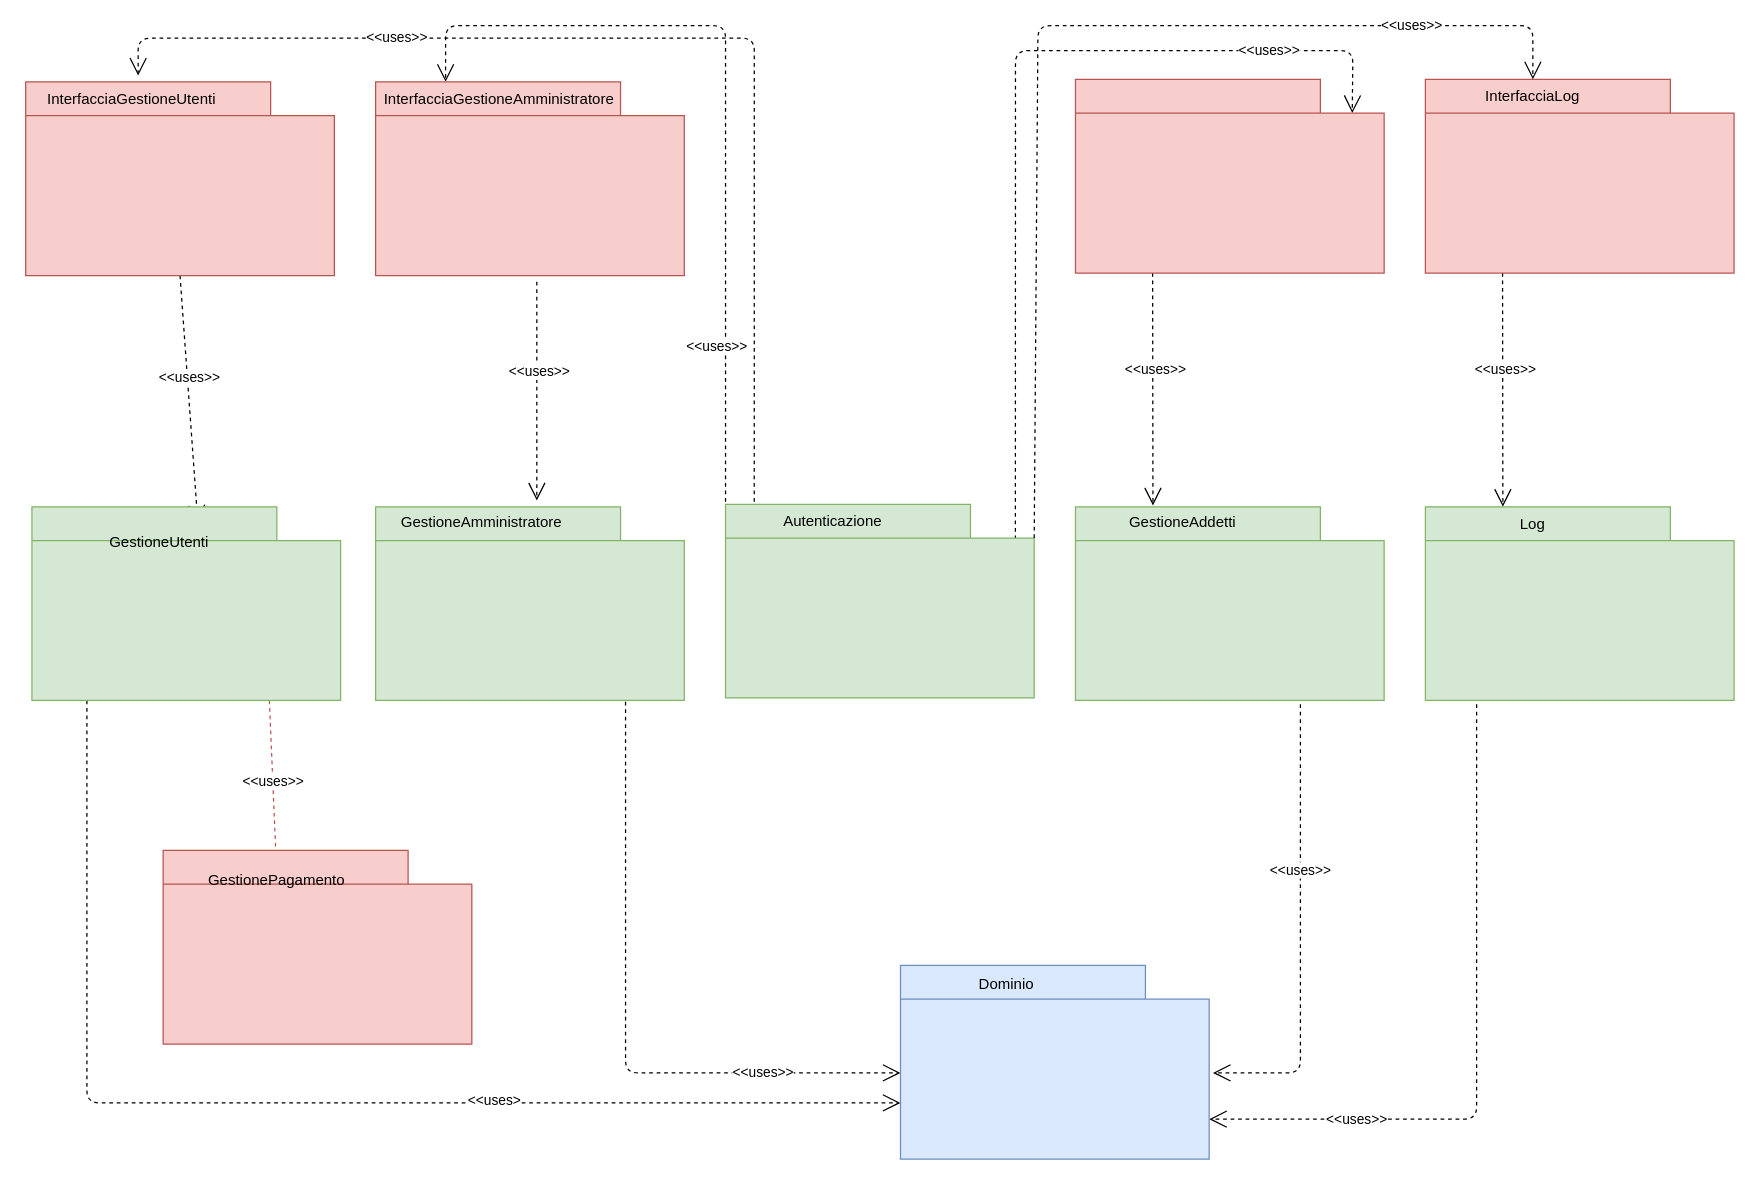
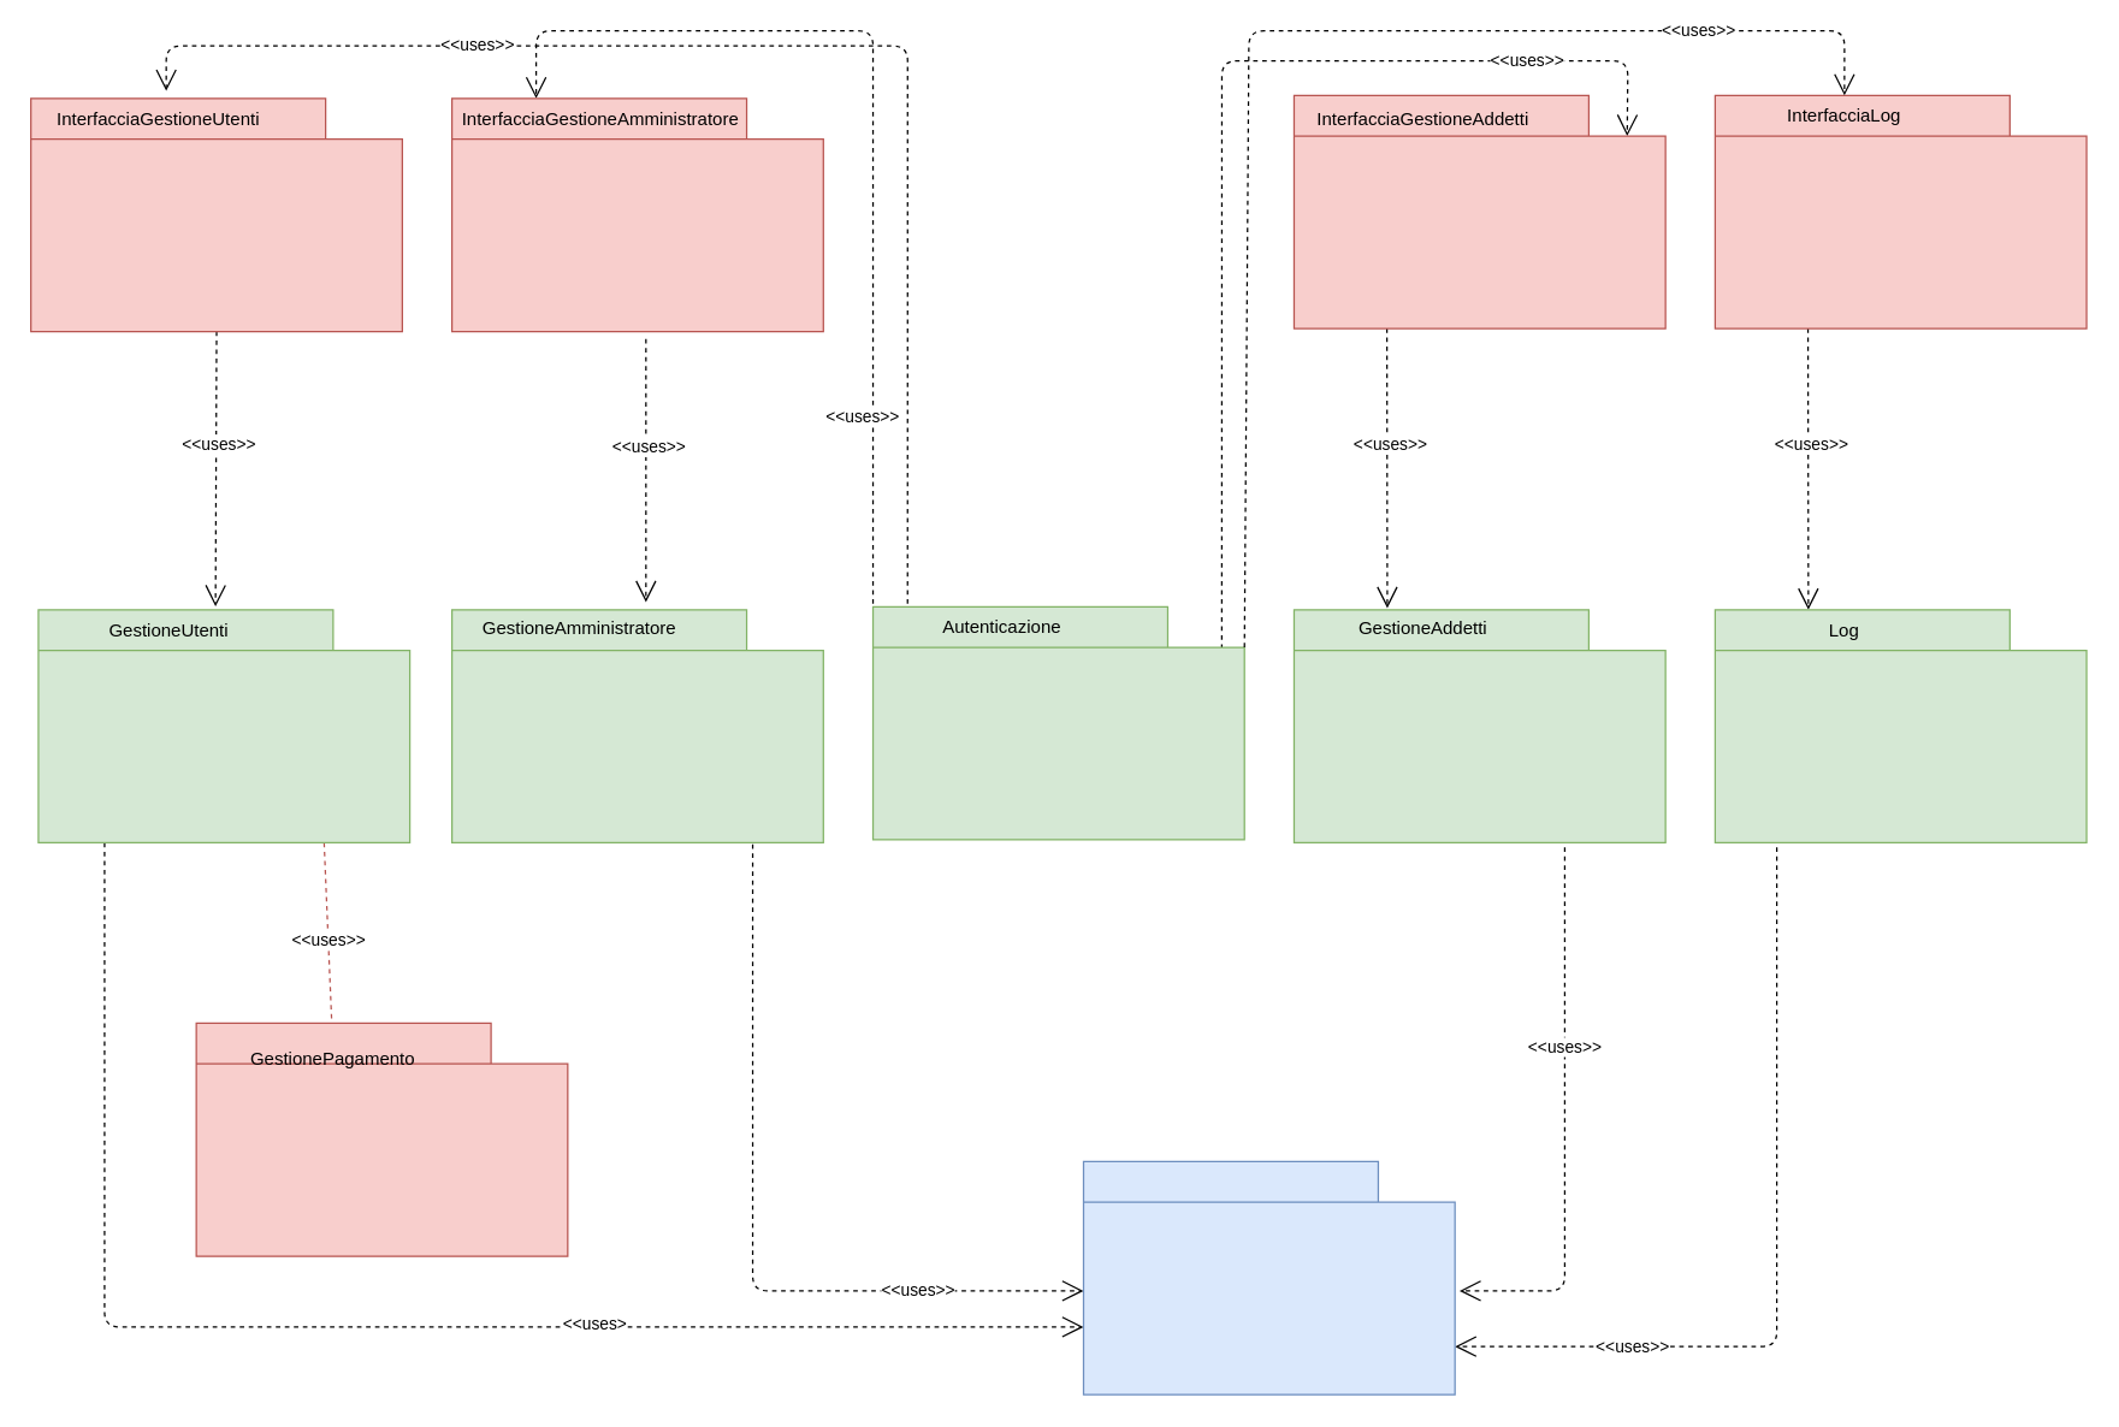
  <mxCell id="0" />
  <mxCell id="1" parent="0" />
  <mxCell id="2" value="&amp;lt;&amp;lt;uses&amp;gt;" style="endArrow=open;endSize=12;dashed=1;html=1;exitX=0.25;exitY=1;exitDx=0;exitDy=0;exitPerimeter=0;entryX=0;entryY=0;entryDx=0;entryDy=72;entryPerimeter=0;" parent="1" edge="1"><mxGeometry x="0.332" y="2" width="160" relative="1" as="geometry"><mxPoint x="69" y="560" as="sourcePoint" /><mxPoint x="720" y="882" as="targetPoint" /><Array as="points"><mxPoint x="69" y="882" /></Array><mxPoint as="offset" /></mxGeometry></mxCell>
  <mxCell id="3" value="&amp;lt;&amp;lt;uses&amp;gt;&amp;gt;" style="endArrow=open;endSize=12;dashed=1;html=1;" parent="1" edge="1"><mxGeometry x="-0.177" y="2" width="160" relative="1" as="geometry"><mxPoint x="429" y="225" as="sourcePoint" /><mxPoint x="429" y="400" as="targetPoint" /><Array as="points" /><mxPoint as="offset" /></mxGeometry></mxCell>
  <mxCell id="4" value="&amp;lt;&amp;lt;uses&amp;gt;&amp;gt;" style="endArrow=open;endSize=12;dashed=1;html=1;exitX=0.5;exitY=1;exitDx=0;exitDy=0;exitPerimeter=0;entryX=0.684;entryY=-0.08;entryDx=0;entryDy=0;entryPerimeter=0;" parent="1" source="15" target="23" edge="1"><mxGeometry x="-0.177" y="2" width="160" relative="1" as="geometry"><mxPoint x="166" y="201" as="sourcePoint" /><mxPoint x="160" y="450" as="targetPoint" /><Array as="points" /><mxPoint as="offset" /></mxGeometry></mxCell>
  <mxCell id="5" value="&amp;lt;&amp;lt;uses&amp;gt;&amp;gt;" style="endArrow=open;endSize=12;dashed=1;html=1;exitX=0.25;exitY=1;exitDx=0;exitDy=0;exitPerimeter=0;" parent="1" source="18" edge="1"><mxGeometry x="-0.177" y="2" width="160" relative="1" as="geometry"><mxPoint x="976" y="205" as="sourcePoint" /><mxPoint x="922" y="404" as="targetPoint" /><Array as="points" /><mxPoint as="offset" /></mxGeometry></mxCell>
  <mxCell id="6" value="&amp;lt;&amp;lt;uses&amp;gt;&amp;gt;" style="endArrow=open;endSize=12;dashed=1;html=1;exitX=0.25;exitY=1;exitDx=0;exitDy=0;exitPerimeter=0;" parent="1" source="17" edge="1"><mxGeometry x="-0.177" y="2" width="160" relative="1" as="geometry"><mxPoint x="1216" y="210" as="sourcePoint" /><mxPoint x="1202" y="405" as="targetPoint" /><Array as="points" /><mxPoint as="offset" /></mxGeometry></mxCell>
  <mxCell id="7" value="&amp;lt;&amp;lt;uses&amp;gt;&amp;gt;" style="endArrow=open;endSize=12;dashed=1;html=1;entryX=0;entryY=0;entryDx=0;entryDy=48;entryPerimeter=0;" parent="1" edge="1"><mxGeometry x="0.575" width="160" relative="1" as="geometry"><mxPoint x="500" y="561" as="sourcePoint" /><mxPoint x="720" y="858" as="targetPoint" /><Array as="points"><mxPoint x="500" y="858" /></Array><mxPoint as="offset" /></mxGeometry></mxCell>
  <mxCell id="8" value="&amp;lt;&amp;lt;uses&amp;gt;&amp;gt;" style="endArrow=open;endSize=12;dashed=1;html=1;" parent="1" edge="1"><mxGeometry x="-0.271" width="160" relative="1" as="geometry"><mxPoint x="1040" y="563" as="sourcePoint" /><mxPoint x="970" y="858" as="targetPoint" /><Array as="points"><mxPoint x="1040" y="858" /></Array><mxPoint as="offset" /></mxGeometry></mxCell>
  <mxCell id="9" value="&amp;lt;&amp;lt;uses&amp;gt;&amp;gt;" style="endArrow=open;endSize=12;dashed=1;html=1;entryX=0;entryY=0;entryDx=247;entryDy=123;entryPerimeter=0;" parent="1" target="26" edge="1"><mxGeometry x="0.227" y="-93" width="160" relative="1" as="geometry"><mxPoint x="1181" y="563" as="sourcePoint" /><mxPoint x="895" y="882" as="targetPoint" /><Array as="points"><mxPoint x="1181" y="895" /></Array><mxPoint x="-93" y="93" as="offset" /></mxGeometry></mxCell>
  <mxCell id="10" value="&amp;lt;&amp;lt;uses&amp;gt;&amp;gt;" style="endArrow=open;endSize=12;dashed=1;html=1;exitX=0.093;exitY=-0.013;exitDx=0;exitDy=0;exitPerimeter=0;" parent="1" source="32" edge="1"><mxGeometry x="0.47" width="160" relative="1" as="geometry"><mxPoint x="649" y="436" as="sourcePoint" /><mxPoint x="110" y="60" as="targetPoint" /><Array as="points"><mxPoint x="603" y="220" /><mxPoint x="603" y="30" /><mxPoint x="110" y="30" /></Array><mxPoint as="offset" /></mxGeometry></mxCell>
  <mxCell id="11" value="&amp;lt;&amp;lt;uses&amp;gt;&amp;gt;" style="endArrow=open;endSize=12;dashed=1;html=1;exitX=0.939;exitY=0.181;exitDx=0;exitDy=0;exitPerimeter=0;entryX=0;entryY=0;entryDx=221.5;entryDy=27;entryPerimeter=0;" parent="1" source="32" target="18" edge="1"><mxGeometry x="0.671" width="160" relative="1" as="geometry"><mxPoint x="741" y="459" as="sourcePoint" /><mxPoint x="1107" y="84" as="targetPoint" /><Array as="points"><mxPoint x="812" y="40" /><mxPoint x="1082" y="40" /></Array><mxPoint as="offset" /></mxGeometry></mxCell>
  <mxCell id="12" value="&amp;lt;&amp;lt;uses&amp;gt;&amp;gt;" style="endArrow=open;endSize=12;dashed=1;html=1;entryX=0.25;entryY=0;entryDx=0;entryDy=0;" parent="1" target="14" edge="1"><mxGeometry x="-0.618" y="7" width="160" relative="1" as="geometry"><mxPoint x="580" y="401" as="sourcePoint" /><mxPoint x="645" y="198" as="targetPoint" /><Array as="points"><mxPoint x="580" y="20" /><mxPoint x="356" y="20" /></Array><mxPoint as="offset" /></mxGeometry></mxCell>
  <mxCell id="13" value="" style="shape=folder;fontStyle=1;spacingTop=10;tabWidth=196;tabHeight=27;tabPosition=left;html=1;shadow=0;comic=0;labelBackgroundColor=none;strokeColor=#b85450;fillColor=#f8cecc;" parent="1" vertex="1"><mxGeometry x="300" y="65" width="247" height="155" as="geometry" /></mxCell>
  <mxCell id="14" value="InterfacciaGestioneAmministratore " style="text;html=1;strokeColor=none;fillColor=none;align=center;verticalAlign=middle;whiteSpace=wrap;rounded=0;shadow=0;comic=0;labelBackgroundColor=none;" parent="1" vertex="1"><mxGeometry x="313.5" y="65" width="170" height="27" as="geometry" /></mxCell>
  <mxCell id="15" value="" style="shape=folder;fontStyle=1;spacingTop=10;tabWidth=196;tabHeight=27;tabPosition=left;html=1;shadow=0;comic=0;labelBackgroundColor=none;strokeColor=#b85450;fillColor=#f8cecc;" parent="1" vertex="1"><mxGeometry x="20" y="65" width="247" height="155" as="geometry" /></mxCell>
  <mxCell id="16" value="InterfacciaGestioneUtenti" style="text;html=1;strokeColor=none;fillColor=none;align=center;verticalAlign=middle;whiteSpace=wrap;rounded=0;shadow=0;comic=0;labelBackgroundColor=none;" parent="1" vertex="1"><mxGeometry x="20" y="65" width="170" height="27" as="geometry" /></mxCell>
  <mxCell id="17" value="" style="shape=folder;fontStyle=1;spacingTop=10;tabWidth=196;tabHeight=27;tabPosition=left;html=1;shadow=0;comic=0;labelBackgroundColor=none;strokeColor=#b85450;fillColor=#f8cecc;" parent="1" vertex="1"><mxGeometry x="1140" y="63" width="247" height="155" as="geometry" /></mxCell>
  <mxCell id="18" value="" style="shape=folder;fontStyle=1;spacingTop=10;tabWidth=196;tabHeight=27;tabPosition=left;html=1;shadow=0;comic=0;labelBackgroundColor=none;strokeColor=#b85450;fillColor=#f8cecc;" parent="1" vertex="1"><mxGeometry x="860" y="63" width="247" height="155" as="geometry" /></mxCell>
+ <mxCell id="19" value="InterfacciaGestioneAddetti" style="text;html=1;strokeColor=none;fillColor=none;align=center;verticalAlign=middle;whiteSpace=wrap;rounded=0;shadow=0;comic=0;labelBackgroundColor=none;" parent="1" vertex="1"><mxGeometry x="861" y="65" width="170" height="27" as="geometry" /></mxCell>
  <mxCell id="20" value="InterfacciaLog" style="text;html=1;strokeColor=none;fillColor=none;align=center;verticalAlign=middle;whiteSpace=wrap;rounded=0;shadow=0;comic=0;labelBackgroundColor=none;" parent="1" vertex="1"><mxGeometry x="1141" y="63" width="170" height="27" as="geometry" /></mxCell>
  <mxCell id="21" value="&amp;lt;&amp;lt;uses&amp;gt;&amp;gt;" style="rounded=0;orthogonalLoop=1;jettySize=auto;html=1;entryX=0.5;entryY=0;entryDx=0;entryDy=0;dashed=1;endArrow=open;endFill=0;fillColor=#f8cecc;strokeColor=#b85450;" parent="1" target="36" edge="1"><mxGeometry relative="1" as="geometry"><mxPoint x="215" y="560" as="sourcePoint" /></mxGeometry></mxCell>
  <mxCell id="22" value="" style="shape=folder;fontStyle=1;spacingTop=10;tabWidth=196;tabHeight=27;tabPosition=left;html=1;shadow=0;comic=0;labelBackgroundColor=none;strokeColor=#82b366;fillColor=#d5e8d4;" parent="1" vertex="1"><mxGeometry x="25" y="405" width="247" height="155" as="geometry" /></mxCell>
- <mxCell id="23" value="GestioneUtenti" style="text;html=1;strokeColor=none;fillColor=none;align=center;verticalAlign=middle;whiteSpace=wrap;rounded=0;shadow=0;comic=0;labelBackgroundColor=none;" parent="1" vertex="1"><mxGeometry x="41.5" y="420" width="170" height="27" as="geometry" /></mxCell>
+ <mxCell id="23" value="GestioneUtenti" style="text;html=1;strokeColor=none;fillColor=none;align=center;verticalAlign=middle;whiteSpace=wrap;rounded=0;shadow=0;comic=0;labelBackgroundColor=none;" parent="1" vertex="1"><mxGeometry x="26.5" y="405" width="170" height="27" as="geometry" /></mxCell>
  <mxCell id="24" value="" style="shape=folder;fontStyle=1;spacingTop=10;tabWidth=196;tabHeight=27;tabPosition=left;html=1;shadow=0;comic=0;labelBackgroundColor=none;strokeColor=#82b366;fillColor=#d5e8d4;" parent="1" vertex="1"><mxGeometry x="300" y="405" width="247" height="155" as="geometry" /></mxCell>
  <mxCell id="25" value="GestioneAmministratore" style="text;html=1;strokeColor=none;fillColor=none;align=center;verticalAlign=middle;whiteSpace=wrap;rounded=0;shadow=0;comic=0;labelBackgroundColor=none;" parent="1" vertex="1"><mxGeometry x="300" y="404" width="170" height="27" as="geometry" /></mxCell>
  <mxCell id="26" value="" style="shape=folder;fontStyle=1;spacingTop=10;tabWidth=196;tabHeight=27;tabPosition=left;html=1;shadow=0;comic=0;labelBackgroundColor=none;strokeColor=#6c8ebf;fillColor=#dae8fc;" parent="1" vertex="1"><mxGeometry x="720" y="772" width="247" height="155" as="geometry" /></mxCell>
- <mxCell id="27" value="Dominio" style="text;html=1;strokeColor=none;fillColor=none;align=center;verticalAlign=middle;whiteSpace=wrap;rounded=0;shadow=0;comic=0;labelBackgroundColor=none;" parent="1" vertex="1"><mxGeometry x="720" y="773" width="170" height="27" as="geometry" /></mxCell>
  <mxCell id="28" value="" style="shape=folder;fontStyle=1;spacingTop=10;tabWidth=196;tabHeight=27;tabPosition=left;html=1;shadow=0;comic=0;labelBackgroundColor=none;strokeColor=#82b366;fillColor=#d5e8d4;" parent="1" vertex="1"><mxGeometry x="1140" y="405" width="247" height="155" as="geometry" /></mxCell>
  <mxCell id="29" value="" style="shape=folder;fontStyle=1;spacingTop=10;tabWidth=196;tabHeight=27;tabPosition=left;html=1;shadow=0;comic=0;labelBackgroundColor=none;strokeColor=#82b366;fillColor=#d5e8d4;" parent="1" vertex="1"><mxGeometry x="860" y="405" width="247" height="155" as="geometry" /></mxCell>
  <mxCell id="30" value="Log" style="text;html=1;strokeColor=none;fillColor=none;align=center;verticalAlign=middle;whiteSpace=wrap;rounded=0;shadow=0;comic=0;labelBackgroundColor=none;" parent="1" vertex="1"><mxGeometry x="1141" y="405" width="170" height="27" as="geometry" /></mxCell>
  <mxCell id="31" value="GestioneAddetti" style="text;html=1;strokeColor=none;fillColor=none;align=center;verticalAlign=middle;whiteSpace=wrap;rounded=0;shadow=0;comic=0;labelBackgroundColor=none;" parent="1" vertex="1"><mxGeometry x="861" y="404" width="170" height="27" as="geometry" /></mxCell>
  <mxCell id="32" value="" style="shape=folder;fontStyle=1;spacingTop=10;tabWidth=196;tabHeight=27;tabPosition=left;html=1;shadow=0;comic=0;labelBackgroundColor=none;strokeColor=#82b366;fillColor=#d5e8d4;" parent="1" vertex="1"><mxGeometry x="580" y="403" width="247" height="155" as="geometry" /></mxCell>
  <mxCell id="33" value="Autenticazione" style="text;html=1;strokeColor=none;fillColor=none;align=center;verticalAlign=middle;whiteSpace=wrap;rounded=0;shadow=0;comic=0;labelBackgroundColor=none;" parent="1" vertex="1"><mxGeometry x="581" y="403" width="170" height="27" as="geometry" /></mxCell>
  <mxCell id="34" value="&amp;lt;&amp;lt;uses&amp;gt;&amp;gt;" style="endArrow=open;endSize=12;dashed=1;html=1;entryX=0.5;entryY=0;entryDx=0;entryDy=0;exitX=0;exitY=0;exitDx=247;exitDy=27;exitPerimeter=0;" parent="1" source="32" target="20" edge="1"><mxGeometry x="0.671" width="160" relative="1" as="geometry"><mxPoint x="822" y="420" as="sourcePoint" /><mxPoint x="1092" y="100" as="targetPoint" /><Array as="points"><mxPoint x="830" y="20" /><mxPoint x="1226" y="20" /></Array><mxPoint as="offset" /></mxGeometry></mxCell>
  <mxCell id="35" value="" style="shape=folder;fontStyle=1;spacingTop=10;tabWidth=196;tabHeight=27;tabPosition=left;html=1;shadow=0;comic=0;labelBackgroundColor=none;strokeColor=#b85450;fillColor=#f8cecc;" parent="1" vertex="1"><mxGeometry x="130" y="680" width="247" height="155" as="geometry" /></mxCell>
  <mxCell id="36" value="GestionePagamento" style="text;html=1;strokeColor=none;fillColor=none;align=center;verticalAlign=middle;whiteSpace=wrap;rounded=0;shadow=0;comic=0;labelBackgroundColor=none;" parent="1" vertex="1"><mxGeometry x="135.5" y="690" width="170" height="27" as="geometry" /></mxCell>
